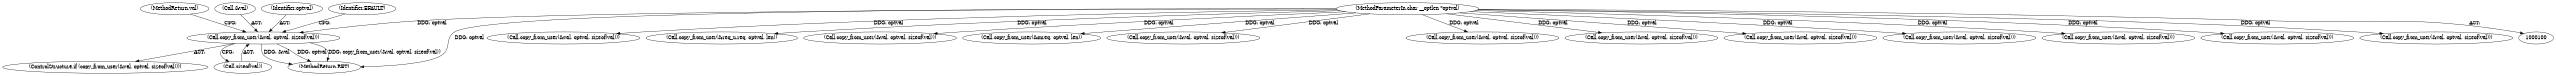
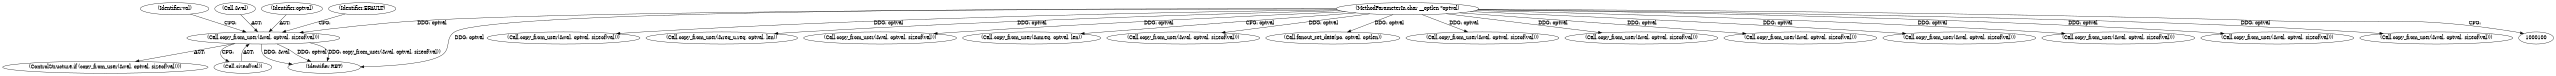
  digraph {
    n1 [label="(Call,copy_from_user(&val, optval, sizeof(val)))"]
    n2 [label="(ControlStructure,if (copy_from_user(&val, optval, sizeof(val))))"]
    n3 [label="(Call,sizeof(val))"]
-   n4 [label="(MethodReturn,RET)"]
+   n4 [label="(Identifier,RET)"]
    n5 [label="(MethodParameterIn,char __optlen *optval)"]
    n6 [label="(Call,copy_from_user(&val, optval, sizeof(val)))"]
    n7 [label="(Call,copy_from_user(&req_u.req, optval, len))"]
    n8 [label="(Call,copy_from_user(&val, optval, sizeof(val)))"]
    n9 [label="(Call,copy_from_user(&mreq, optval, len))"]
    n10 [label="(Call,copy_from_user(&val, optval, sizeof(val)))"]
+   n11 [label="(Call,fanout_set_data(po, optval, optlen))"]
    n12 [label="(Call,copy_from_user(&val, optval, sizeof(val)))"]
    n13 [label="(Call,copy_from_user(&val, optval, sizeof(val)))"]
    n14 [label="(Call,copy_from_user(&val, optval, sizeof(val)))"]
    n15 [label="(Call,copy_from_user(&val, optval, sizeof(val)))"]
    n16 [label="(Call,copy_from_user(&val, optval, sizeof(val)))"]
    n17 [label="(Call,copy_from_user(&val, optval, sizeof(val)))"]
    n18 [label="(Call,copy_from_user(&val, optval, sizeof(val)))"]
    1000100
-   n20 [label="(MethodReturn,val)"]
+   n20 [label="(Identifier,val)"]
    n21 [label="(Call,&val)"]
    n22 [label="(Identifier,optval)"]
    n23 [label="(Identifier,EFAULT)"]
    n1 -> n2 [label="AST: "]
    n1 -> n3 [label="CFG: "]
    n1 -> n4 [label="DDG: &val"]
    n1 -> n4 [label="DDG: optval"]
    n1 -> n4 [label="DDG: copy_from_user(&val, optval, sizeof(val))"]
    n3 -> n1 [label="AST: "]
    n5 -> n1 [label="DDG: optval"]
    n5 -> n4 [label="DDG: optval"]
    n5 -> n6 [label="DDG: optval"]
    n5 -> n7 [label="DDG: optval"]
    n5 -> n8 [label="DDG: optval"]
-   n5 -> n9 [label="DDG: optval"]
+   n5 -> n9 [label="CFG: optval"]
    n5 -> n10 [label="DDG: optval"]
+   n5 -> n11 [label="DDG: optval"]
    n5 -> n12 [label="DDG: optval"]
    n5 -> n13 [label="DDG: optval"]
    n5 -> n14 [label="DDG: optval"]
    n5 -> n15 [label="DDG: optval"]
    n5 -> n16 [label="DDG: optval"]
    n5 -> n17 [label="DDG: optval"]
    n5 -> n18 [label="DDG: optval"]
-   n5 -> 1000100 [label="AST: "]
+   n5 -> 1000100 [label="CFG: "]
    n20 -> n1 [label="CFG: "]
    n21 -> n1 [label="AST: "]
    n22 -> n1 [label="AST: "]
    n23 -> n1 [label="CFG: "]
  }
